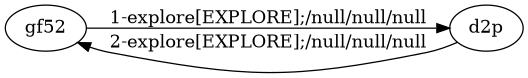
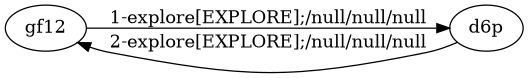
  digraph {
    rankdir=LR
-   gf12 [label=gf52]
-   d6p [label=d2p]
+   gf12
+   d6p
    gf12 -> d6p [label="1-explore[EXPLORE];/null/null/null"]
    d6p -> gf12 [label="2-explore[EXPLORE];/null/null/null"]
  }
